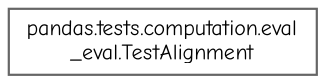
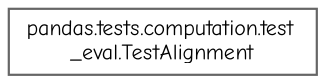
  digraph {
    rankdir=LR
    fontname="Comic Neue"
-   n1 [color=grey40 fillcolor=white fontname="Comic Neue" fontsize=10 height=0.2 label="pandas.tests.computation.eval\l_eval.TestAlignment" shape=box style=filled width=0.4]
+   n1 [color=grey40 fillcolor=white fontname="Comic Neue" fontsize=10 height=0.2 label="pandas.tests.computation.test\l_eval.TestAlignment" shape=box style=filled width=0.4]
  }
